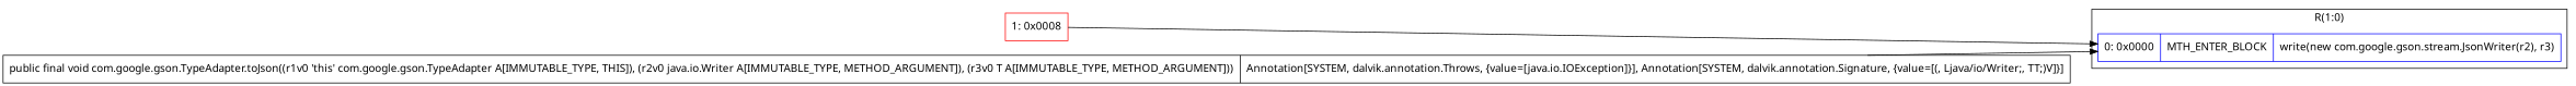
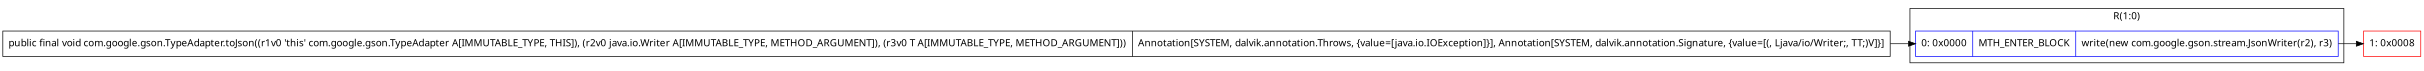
  digraph {
    rankdir=LR
    fontname="Noto Sans"
    node [shape=record fontname="Noto Sans"]
    edge [fontname="Noto Sans"]
    n1 [color=blue label="{0\:\ 0x0000|MTH_ENTER_BLOCK\l|write(new com.google.gson.stream.JsonWriter(r2), r3)\l}"]
    n2 [color=red label="{1\:\ 0x0008}"]
    n3 [label="{public final void com.google.gson.TypeAdapter.toJson((r1v0 'this' com.google.gson.TypeAdapter A[IMMUTABLE_TYPE, THIS]), (r2v0 java.io.Writer A[IMMUTABLE_TYPE, METHOD_ARGUMENT]), (r3v0 T A[IMMUTABLE_TYPE, METHOD_ARGUMENT]))  | Annotation[SYSTEM, dalvik.annotation.Throws, \{value=[java.io.IOException]\}], Annotation[SYSTEM, dalvik.annotation.Signature, \{value=[(, Ljava\/io\/Writer;, TT;)V]\}]\l}"]
    subgraph cluster_1 {
      label="R(1:0)"
      n1
    }
-   n2 -> n1
+   n1 -> n2
    n3 -> n1
  }
